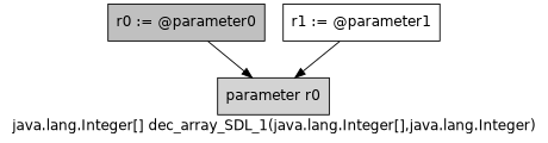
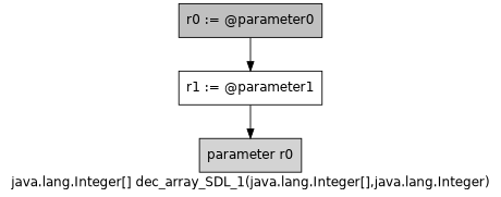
  digraph {
    fontname="DejaVu Sans"
    label="java.lang.Integer[] dec_array_SDL_1(java.lang.Integer[],java.lang.Integer)"
    node [fontname="DejaVu Sans" shape=box style=filled]
    edge [fontname="DejaVu Sans"]
    n1 [fillcolor=gray label="r0 := @parameter0"]
    n2 [label="r1 := @parameter1" style=""]
    n3 [fillcolor=lightgray label="parameter r0"]
-   n1 -> n3
+   n1 -> n2
    n2 -> n3
  }
